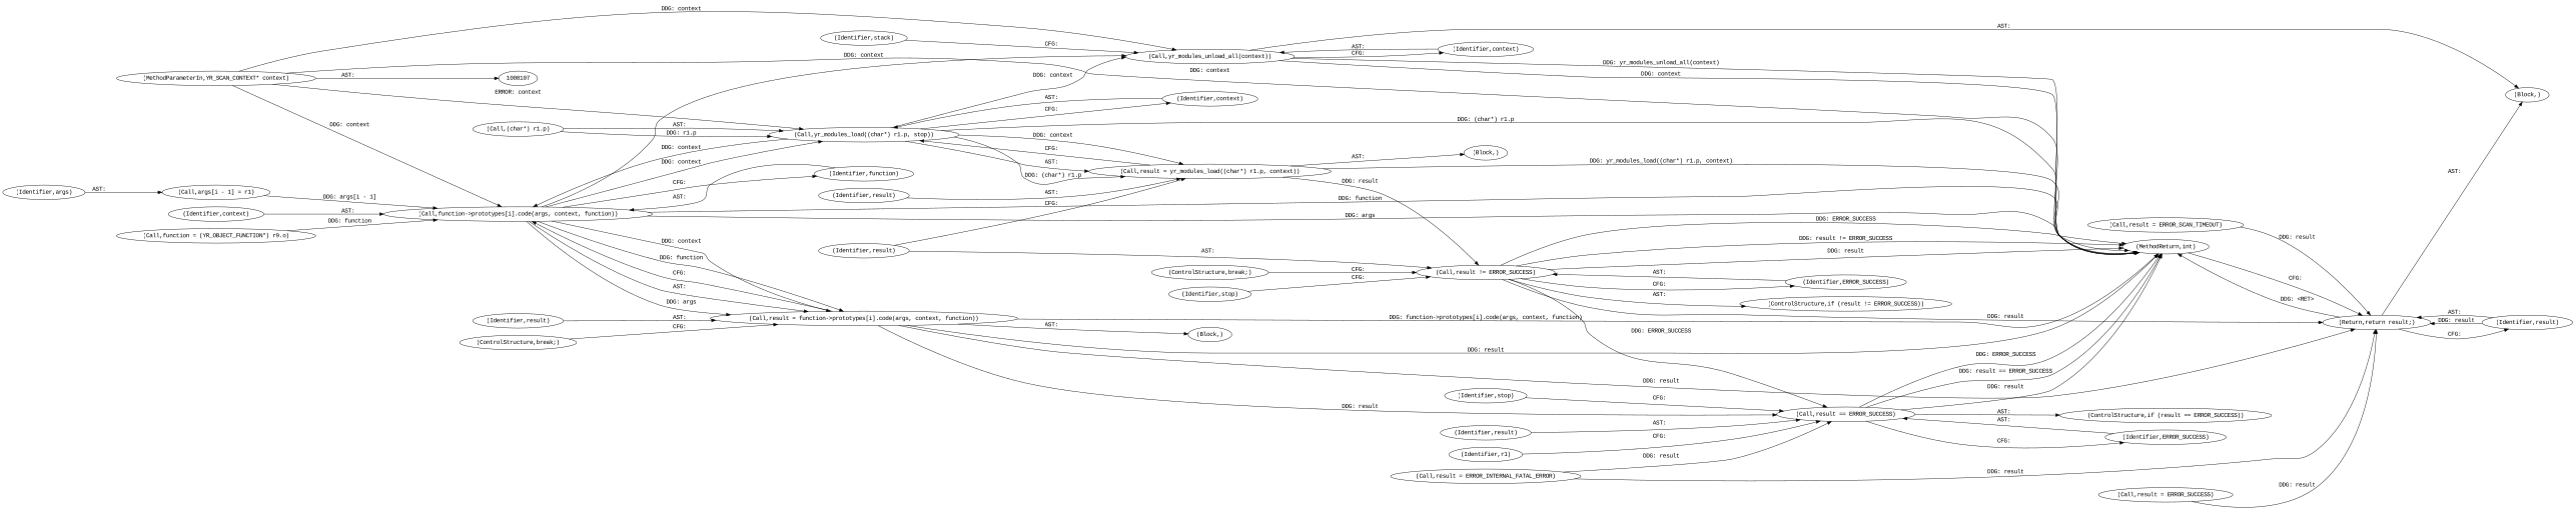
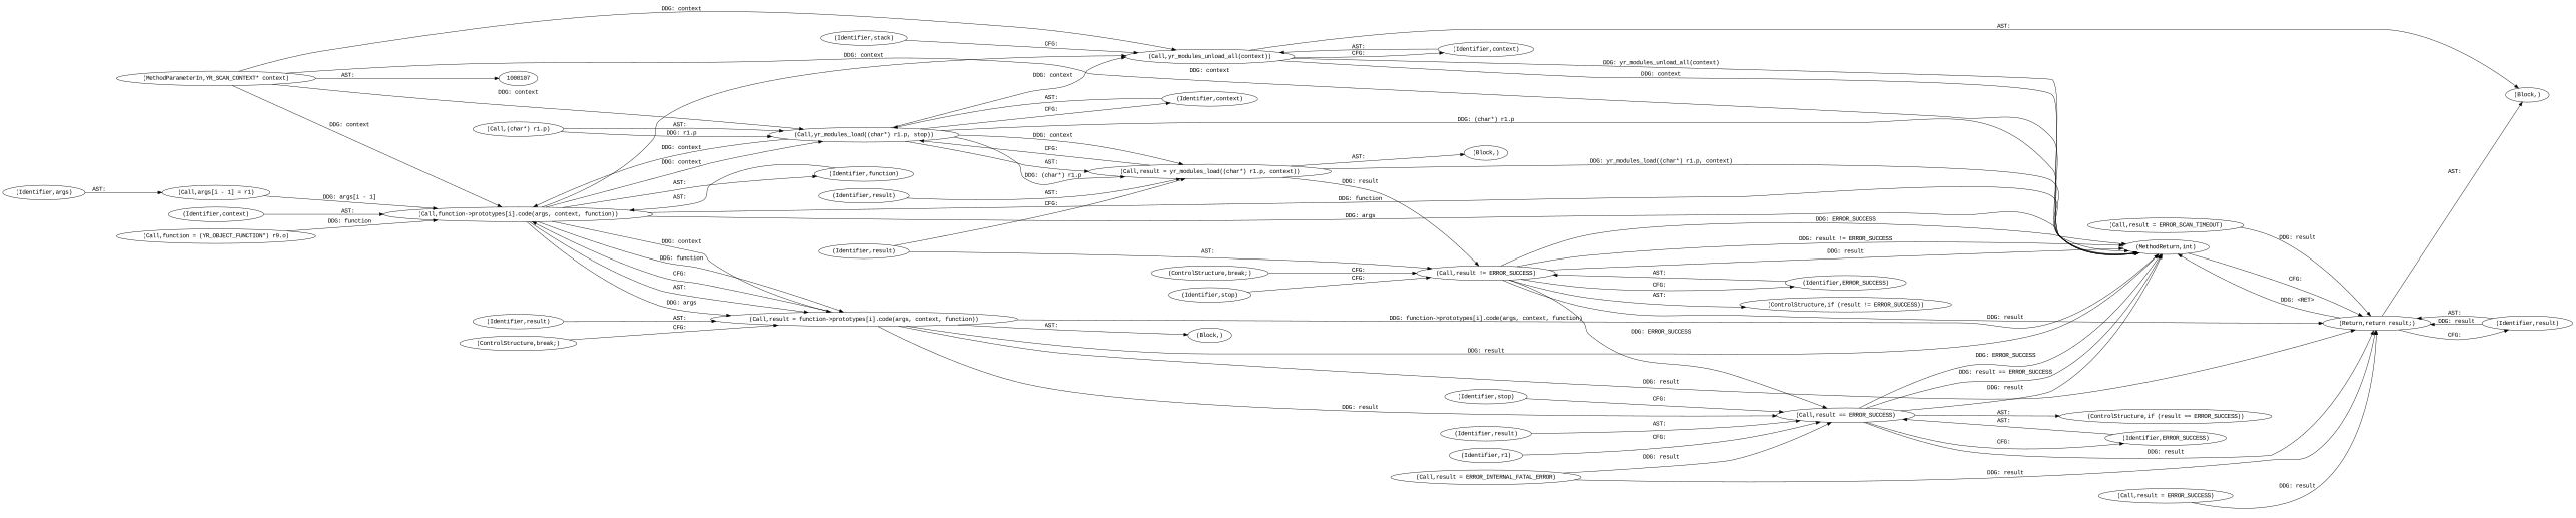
  digraph {
    fontname="Liberation Mono"
    rankdir=LR
    node [fontname="Liberation Mono"]
    edge [fontname="Liberation Mono"]
    n1 [label="(MethodParameterIn,YR_SCAN_CONTEXT* context)"]
    n2 [label="(Call,function->prototypes[i].code(args, context, function))"]
    n3 [label="(Call,yr_modules_load((char*) r1.p, stop))"]
    n4 [label="(Call,yr_modules_unload_all(context))"]
    n5 [label="(MethodReturn,int)"]
    1000107
    n7 [label="(Call,result = function->prototypes[i].code(args, context, function))"]
    n8 [label="(Identifier,function)"]
    n9 [label="(Call,result = yr_modules_load((char*) r1.p, context))"]
    n10 [label="(Identifier,context)"]
    n11 [label="(Block,)"]
    n12 [label="(Identifier,context)"]
    n13 [label="(Return,return result;)"]
    n14 [label="(Call,result == ERROR_SUCCESS)"]
    n15 [label="(Block,)"]
    n16 [label="(ControlStructure,if (result == ERROR_SUCCESS))"]
    n17 [label="(Identifier,ERROR_SUCCESS)"]
    n18 [label="(Identifier,result)"]
    n19 [label="(Call,result != ERROR_SUCCESS)"]
    n20 [label="(ControlStructure,if (result != ERROR_SUCCESS))"]
    n21 [label="(Identifier,ERROR_SUCCESS)"]
    n22 [label="(Block,)"]
    n23 [label="(Identifier,args)"]
    n24 [label="(Call,args[i - 1] = r1)"]
    n25 [label="(Identifier,result)"]
    n26 [label="(Identifier,stop)"]
    n27 [label="(Identifier,result)"]
    n28 [label="(Identifier,context)"]
    n29 [label="(Identifier,r1)"]
    n30 [label="(Call,result = ERROR_SUCCESS)"]
    n31 [label="(Identifier,result)"]
    n32 [label="(Call,(char*) r1.p)"]
    n33 [label="(Call,result = ERROR_SCAN_TIMEOUT)"]
    n34 [label="(Identifier,stop)"]
    n35 [label="(Identifier,stack)"]
    n36 [label="(ControlStructure,break;)"]
    n37 [label="(Call,result = ERROR_INTERNAL_FATAL_ERROR)"]
    n38 [label="(Call,function = (YR_OBJECT_FUNCTION*) r9.o)"]
    n39 [label="(ControlStructure,break;)"]
    n40 [label="(Identifier,result)"]
    n1 -> n2 [label="DDG: context"]
-   n1 -> n3 [label="ERROR: context"]
+   n1 -> n3 [label="DDG: context"]
    n1 -> n4 [label="DDG: context"]
    n1 -> n5 [label="DDG: context"]
    n1 -> 1000107 [label="AST: "]
    n2 -> n3 [label="DDG: context"]
    n2 -> n4 [label="DDG: context"]
    n2 -> n5 [label="DDG: function"]
    n2 -> n5 [label="DDG: args"]
    n2 -> n7 [label="AST: "]
    n2 -> n7 [label="DDG: args"]
    n2 -> n7 [label="DDG: context"]
    n2 -> n7 [label="DDG: function"]
-   n2 -> n8 [label="CFG: "]
+   n2 -> n8 [label="AST: "]
    n3 -> n2 [label="DDG: context"]
    n3 -> n4 [label="DDG: context"]
    n3 -> n5 [label="DDG: (char*) r1.p"]
    n3 -> n9 [label="AST: "]
    n3 -> n9 [label="DDG: (char*) r1.p"]
    n3 -> n9 [label="DDG: context"]
    n3 -> n10 [label="CFG: "]
    n4 -> n5 [label="DDG: yr_modules_unload_all(context)"]
    n4 -> n5 [label="DDG: context"]
    n4 -> n11 [label="AST: "]
    n4 -> n12 [label="CFG: "]
    n5 -> n13 [label="CFG: "]
    n7 -> n2 [label="CFG: "]
    n7 -> n5 [label="DDG: function->prototypes[i].code(args, context, function)"]
    n7 -> n5 [label="DDG: result"]
    n7 -> n13 [label="DDG: result"]
    n7 -> n14 [label="DDG: result"]
    n7 -> n15 [label="AST: "]
    n8 -> n2 [label="AST: "]
    n9 -> n3 [label="CFG: "]
    n9 -> n5 [label="DDG: yr_modules_load((char*) r1.p, context)"]
    n9 -> n19 [label="DDG: result"]
    n9 -> n22 [label="AST: "]
    n10 -> n3 [label="AST: "]
    n12 -> n4 [label="AST: "]
    n13 -> n5 [label="DDG: <RET>"]
    n13 -> n11 [label="AST: "]
    n13 -> n18 [label="CFG: "]
    n14 -> n5 [label="DDG: ERROR_SUCCESS"]
    n14 -> n5 [label="DDG: result == ERROR_SUCCESS"]
    n14 -> n5 [label="DDG: result"]
+   n14 -> n13 [label="DDG: result"]
    n14 -> n16 [label="AST: "]
    n14 -> n17 [label="CFG: "]
    n17 -> n14 [label="AST: "]
    n18 -> n13 [label="AST: "]
    n18 -> n13 [label="DDG: result"]
    n19 -> n5 [label="DDG: ERROR_SUCCESS"]
    n19 -> n5 [label="DDG: result != ERROR_SUCCESS"]
    n19 -> n5 [label="DDG: result"]
    n19 -> n13 [label="DDG: result"]
    n19 -> n14 [label="DDG: ERROR_SUCCESS"]
    n19 -> n20 [label="AST: "]
    n19 -> n21 [label="CFG: "]
    n21 -> n19 [label="AST: "]
    n23 -> n24 [label="AST: "]
    n24 -> n2 [label="DDG: args[i - 1]"]
    n25 -> n14 [label="AST: "]
    n26 -> n19 [label="CFG: "]
    n27 -> n9 [label="CFG: "]
    n27 -> n19 [label="AST: "]
    n28 -> n2 [label="AST: "]
    n29 -> n14 [label="CFG: "]
    n30 -> n13 [label="DDG: result"]
    n31 -> n7 [label="AST: "]
    n32 -> n3 [label="AST: "]
    n32 -> n3 [label="DDG: r1.p"]
    n33 -> n13 [label="DDG: result"]
    n34 -> n14 [label="CFG: "]
    n35 -> n4 [label="CFG: "]
    n36 -> n19 [label="CFG: "]
    n37 -> n13 [label="DDG: result"]
    n37 -> n14 [label="DDG: result"]
    n38 -> n2 [label="DDG: function"]
    n39 -> n7 [label="CFG: "]
    n40 -> n9 [label="AST: "]
  }
